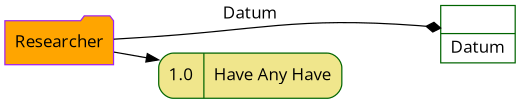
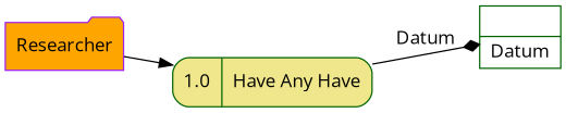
  digraph {
    fontname="Open Sans"
    rankdir=LR
    node [color=darkgreen fontname="Open Sans" style=filled]
    edge [fontname="Open Sans"]
    n1 [fillcolor=white label="<f0>  |<f1> Datum " shape=record]
    n2 [color=purple fillcolor=orange label=Researcher shape=folder]
    n3 [fillcolor=khaki label="{<f0> 1.0|<f1> Have Any Have }" shape=Mrecord]
    n2 -> n3 [arrowhead=normal]
-   n2 -> n1 [arrowhead=diamond label=Datum]
+   n3 -> n1 [arrowhead=diamond label=Datum]
  }
